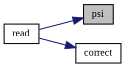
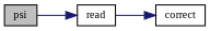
  digraph {
    fontname="Liberation Serif"
    rankdir=LR
    node [color=black fontname="Liberation Serif" fontsize=10 shape=record]
    edge [color=midnightblue fontname="Liberation Serif" fontsize=10 labelfontname=FreeSans labelfontsize=10 style=solid]
    n1 [fillcolor=grey75 fontcolor=black height=0.2 label=psi style=filled width=0.4]
    n2 [height=0.2 label=read width=0.4]
    n3 [height=0.2 label=correct width=0.4]
-   n2 -> n1
+   n1 -> n2
    n2 -> n3
  }
